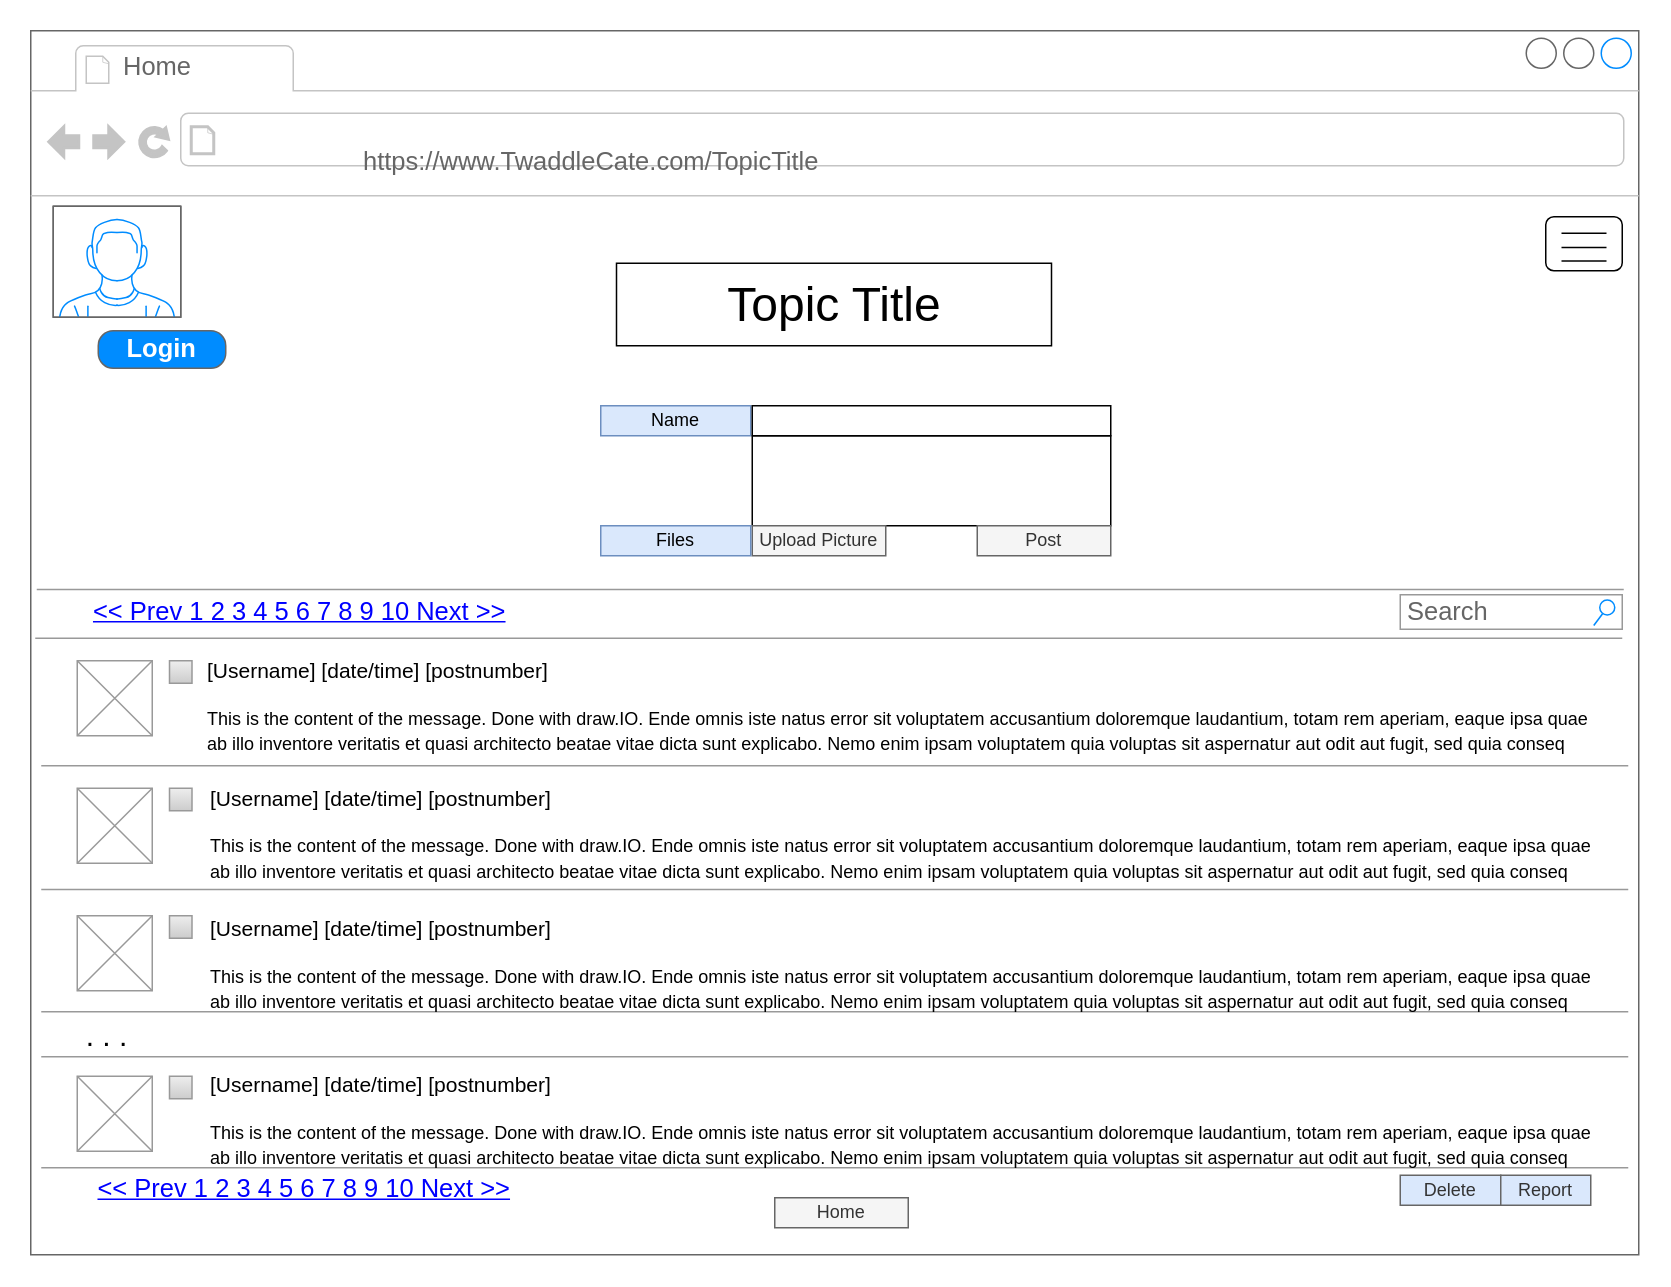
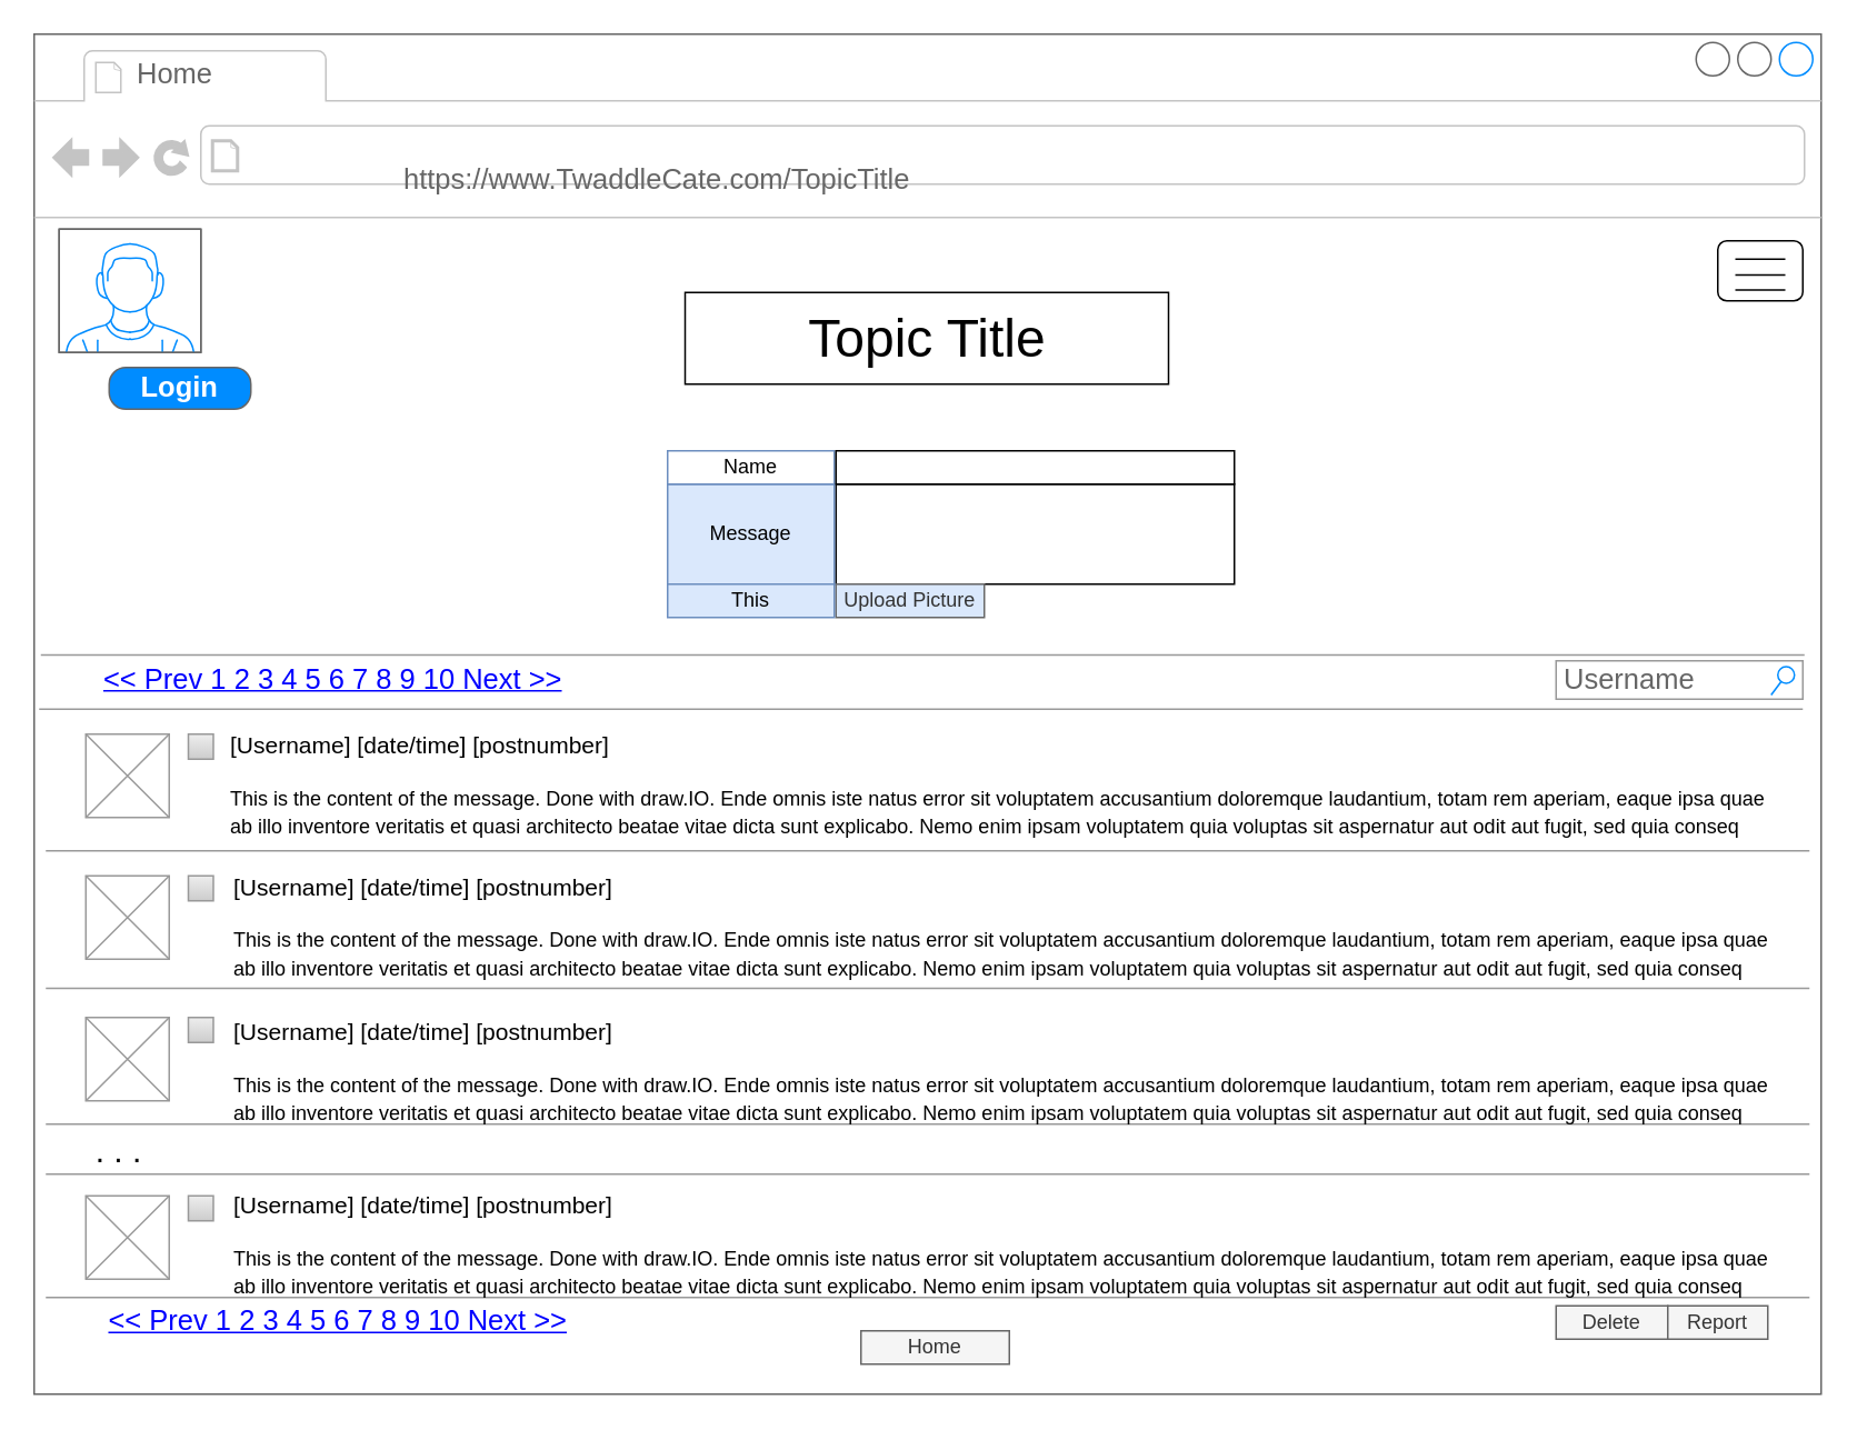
  <mxCell id="0" />
  <mxCell id="1" parent="0" />
  <mxCell id="2" value="" style="strokeWidth=1;shadow=0;dashed=0;align=center;html=1;shape=mxgraph.mockup.containers.browserWindow;rSize=0;fillColor=#ffffff;strokeColor=#666666;strokeColor2=#008cff;strokeColor3=#c4c4c4;mainText=,;recursiveResize=0;" parent="1" vertex="1"><mxGeometry x="20" y="20" width="1072" height="816" as="geometry" /></mxCell>
  <mxCell id="3" value="Home" style="strokeWidth=1;shadow=0;dashed=0;align=center;html=1;shape=mxgraph.mockup.containers.anchor;fontSize=17;fontColor=#666666;align=left;" parent="2" vertex="1"><mxGeometry x="60" y="12" width="110" height="26" as="geometry" /></mxCell>
  <mxCell id="4" value="https://www.TwaddleCate.com/TopicTitle" style="strokeWidth=1;shadow=0;dashed=0;align=center;html=1;shape=mxgraph.mockup.containers.anchor;rSize=0;fontSize=17;fontColor=#666666;align=left;" parent="2" vertex="1"><mxGeometry x="220" y="75" width="250" height="26" as="geometry" /></mxCell>
  <mxCell id="5" value="&lt;span style=&quot;font-size: 32px&quot;&gt;Topic Title&lt;/span&gt;" style="rounded=0;whiteSpace=wrap;html=1;" parent="2" vertex="1"><mxGeometry x="390.5" y="155" width="290" height="55" as="geometry" /></mxCell>
  <mxCell id="6" value="" style="verticalLabelPosition=bottom;shadow=0;dashed=0;align=center;html=1;verticalAlign=top;strokeWidth=1;shape=mxgraph.mockup.graphics.simpleIcon;strokeColor=#999999;fillColor=#ffffff;" parent="2" vertex="1"><mxGeometry x="31" y="420" width="50" height="50" as="geometry" /></mxCell>
  <mxCell id="7" value="" style="verticalLabelPosition=bottom;shadow=0;dashed=0;align=center;html=1;verticalAlign=top;strokeWidth=1;shape=mxgraph.mockup.graphics.simpleIcon;strokeColor=#999999;fillColor=#ffffff;" parent="2" vertex="1"><mxGeometry x="31" y="505" width="50" height="50" as="geometry" /></mxCell>
  <mxCell id="8" value="" style="verticalLabelPosition=bottom;shadow=0;dashed=0;align=center;html=1;verticalAlign=top;strokeWidth=1;shape=mxgraph.mockup.graphics.simpleIcon;strokeColor=#999999;fillColor=#ffffff;" parent="2" vertex="1"><mxGeometry x="31" y="590" width="50" height="50" as="geometry" /></mxCell>
  <mxCell id="9" value="Login" style="strokeWidth=1;shadow=0;dashed=0;align=center;html=1;shape=mxgraph.mockup.buttons.button;strokeColor=#666666;fontColor=#ffffff;mainText=;buttonStyle=round;fontSize=17;fontStyle=1;fillColor=#008cff;whiteSpace=wrap;" parent="2" vertex="1"><mxGeometry x="45" y="200" width="85" height="25" as="geometry" /></mxCell>
  <mxCell id="10" value="" style="verticalLabelPosition=bottom;shadow=0;dashed=0;align=center;html=1;verticalAlign=top;strokeWidth=1;shape=mxgraph.mockup.containers.userMale;strokeColor=#666666;strokeColor2=#008cff;fillColor=#ffffff;" parent="2" vertex="1"><mxGeometry x="15" y="117" width="85" height="74" as="geometry" /></mxCell>
  <mxCell id="11" value="" style="rounded=1;whiteSpace=wrap;html=1;" parent="2" vertex="1"><mxGeometry x="1010" y="124" width="51" height="36" as="geometry" /></mxCell>
  <mxCell id="12" value="" style="endArrow=none;html=1;" parent="2" edge="1"><mxGeometry width="50" height="50" relative="1" as="geometry"><mxPoint x="1020.5" y="135" as="sourcePoint" /><mxPoint x="1050.5" y="135" as="targetPoint" /></mxGeometry></mxCell>
  <mxCell id="13" value="" style="endArrow=none;html=1;" parent="2" edge="1"><mxGeometry width="50" height="50" relative="1" as="geometry"><mxPoint x="1020.5" y="144.5" as="sourcePoint" /><mxPoint x="1050.5" y="144.5" as="targetPoint" /></mxGeometry></mxCell>
  <mxCell id="14" value="" style="endArrow=none;html=1;" parent="2" edge="1"><mxGeometry width="50" height="50" relative="1" as="geometry"><mxPoint x="1020.5" y="153.5" as="sourcePoint" /><mxPoint x="1050.5" y="153.5" as="targetPoint" /></mxGeometry></mxCell>
  <mxCell id="15" value="" style="rounded=0;whiteSpace=wrap;html=1;" vertex="1" parent="2"><mxGeometry x="481" y="270" width="239" height="60" as="geometry" /></mxCell>
- <mxCell id="16" value="&lt;span style=&quot;&quot;&gt;Upload Picture&lt;/span&gt;" style="rounded=0;whiteSpace=wrap;html=1;fillColor=#f5f5f5;strokeColor=#666666;fontColor=#333333;labelBackgroundColor=none;" vertex="1" parent="2"><mxGeometry x="481" y="330" width="89" height="20" as="geometry" /></mxCell>
- <mxCell id="18" value="Files" style="rounded=0;whiteSpace=wrap;html=1;labelBackgroundColor=none;fillColor=#dae8fc;strokeColor=#6c8ebf;" vertex="1" parent="2"><mxGeometry x="380" y="330" width="100" height="20" as="geometry" /></mxCell>
- <mxCell id="19" value="Name" style="rounded=0;whiteSpace=wrap;html=1;labelBackgroundColor=none;fillColor=#dae8fc;strokeColor=#6c8ebf;" vertex="1" parent="2"><mxGeometry x="380" y="250" width="100" height="20" as="geometry" /></mxCell>
+ <mxCell id="16" value="&lt;span style=&quot;&quot;&gt;Upload Picture&lt;/span&gt;" style="rounded=0;whiteSpace=wrap;html=1;fillColor=#dae8fc;strokeColor=#666666;fontColor=#333333;labelBackgroundColor=none;" vertex="1" parent="2"><mxGeometry x="481" y="330" width="89" height="20" as="geometry" /></mxCell>
+ <mxCell id="17" value="Message" style="rounded=0;whiteSpace=wrap;html=1;fillColor=#dae8fc;strokeColor=#6c8ebf;" vertex="1" parent="2"><mxGeometry x="380" y="270" width="100" height="60" as="geometry" /></mxCell>
+ <mxCell id="18" value="This" style="rounded=0;whiteSpace=wrap;html=1;labelBackgroundColor=none;fillColor=#dae8fc;strokeColor=#6c8ebf;" vertex="1" parent="2"><mxGeometry x="380" y="330" width="100" height="20" as="geometry" /></mxCell>
+ <mxCell id="19" value="Name" style="rounded=0;whiteSpace=wrap;html=1;labelBackgroundColor=none;fillColor=#ffffff;strokeColor=#6c8ebf;" vertex="1" parent="2"><mxGeometry x="380" y="250" width="100" height="20" as="geometry" /></mxCell>
  <mxCell id="20" value="" style="rounded=0;whiteSpace=wrap;html=1;labelBackgroundColor=none;" vertex="1" parent="2"><mxGeometry x="481" y="250" width="239" height="20" as="geometry" /></mxCell>
  <mxCell id="21" value="" style="verticalLabelPosition=bottom;shadow=0;dashed=0;align=center;html=1;verticalAlign=top;strokeWidth=1;shape=mxgraph.mockup.markup.line;strokeColor=#999999;" vertex="1" parent="2"><mxGeometry x="4" y="362.5" width="1058" height="20" as="geometry" /></mxCell>
  <mxCell id="22" value="" style="verticalLabelPosition=bottom;shadow=0;dashed=0;align=center;html=1;verticalAlign=top;strokeWidth=1;shape=mxgraph.mockup.markup.line;strokeColor=#999999;" vertex="1" parent="2"><mxGeometry x="3" y="395" width="1058" height="20" as="geometry" /></mxCell>
  <mxCell id="23" value="" style="verticalLabelPosition=bottom;shadow=0;dashed=0;align=center;html=1;verticalAlign=top;strokeWidth=1;shape=mxgraph.mockup.markup.line;strokeColor=#999999;" vertex="1" parent="2"><mxGeometry x="7" y="480" width="1058" height="20" as="geometry" /></mxCell>
  <mxCell id="24" value="" style="verticalLabelPosition=bottom;shadow=0;dashed=0;align=center;html=1;verticalAlign=top;strokeWidth=1;shape=mxgraph.mockup.markup.line;strokeColor=#999999;" vertex="1" parent="2"><mxGeometry x="7" y="562.5" width="1058" height="20" as="geometry" /></mxCell>
  <mxCell id="25" value="" style="verticalLabelPosition=bottom;shadow=0;dashed=0;align=center;html=1;verticalAlign=top;strokeWidth=1;shape=mxgraph.mockup.graphics.simpleIcon;strokeColor=#999999;fillColor=#ffffff;" vertex="1" parent="2"><mxGeometry x="31" y="697" width="50" height="50" as="geometry" /></mxCell>
  <mxCell id="26" value="" style="verticalLabelPosition=bottom;shadow=0;dashed=0;align=center;html=1;verticalAlign=top;strokeWidth=1;shape=mxgraph.mockup.markup.line;strokeColor=#999999;" vertex="1" parent="2"><mxGeometry x="7" y="644" width="1058" height="20" as="geometry" /></mxCell>
  <mxCell id="27" value="" style="verticalLabelPosition=bottom;shadow=0;dashed=0;align=center;html=1;verticalAlign=top;strokeWidth=1;shape=mxgraph.mockup.markup.line;strokeColor=#999999;" vertex="1" parent="2"><mxGeometry x="7" y="748" width="1058" height="20" as="geometry" /></mxCell>
- <mxCell id="28" value="Search" style="strokeWidth=1;shadow=0;dashed=0;align=center;html=1;shape=mxgraph.mockup.forms.searchBox;strokeColor=#999999;mainText=;fillColor=#ffffff;strokeColor2=#008cff;fontColor=#666666;fontSize=17;align=left;spacingLeft=3;labelBackgroundColor=none;" vertex="1" parent="2"><mxGeometry x="913" y="376" width="148" height="23" as="geometry" /></mxCell>
+ <mxCell id="28" value="Username" style="strokeWidth=1;shadow=0;dashed=0;align=center;html=1;shape=mxgraph.mockup.forms.searchBox;strokeColor=#999999;mainText=;fillColor=#ffffff;strokeColor2=#008cff;fontColor=#666666;fontSize=17;align=left;spacingLeft=3;labelBackgroundColor=none;" vertex="1" parent="2"><mxGeometry x="913" y="376" width="148" height="23" as="geometry" /></mxCell>
  <mxCell id="29" value="&lt;&lt; Prev 1 2 3 4 5 6 7 8 9 10 Next &gt;&gt;" style="strokeWidth=1;shadow=0;dashed=0;align=center;html=1;shape=mxgraph.mockup.navigation.pagination;linkText=;fontSize=17;fontColor=#0000ff;fontStyle=4;labelBackgroundColor=none;" vertex="1" parent="2"><mxGeometry x="4" y="372.5" width="350" height="30" as="geometry" /></mxCell>
  <mxCell id="30" value="&lt;&lt; Prev 1 2 3 4 5 6 7 8 9 10 Next &gt;&gt;" style="strokeWidth=1;shadow=0;dashed=0;align=center;html=1;shape=mxgraph.mockup.navigation.pagination;linkText=;fontSize=17;fontColor=#0000ff;fontStyle=4;labelBackgroundColor=none;" vertex="1" parent="2"><mxGeometry x="7" y="758" width="350" height="30" as="geometry" /></mxCell>
  <mxCell id="31" value="" style="verticalLabelPosition=bottom;shadow=0;dashed=0;align=center;html=1;verticalAlign=top;strokeWidth=1;shape=mxgraph.mockup.markup.line;strokeColor=#999999;" vertex="1" parent="2"><mxGeometry x="7" y="674" width="1058" height="20" as="geometry" /></mxCell>
  <mxCell id="32" value="&lt;font style=&quot;font-size: 20px&quot;&gt;. . .&lt;/font&gt;" style="text;html=1;strokeColor=none;fillColor=none;align=center;verticalAlign=middle;whiteSpace=wrap;rounded=0;labelBackgroundColor=none;" vertex="1" parent="2"><mxGeometry x="31" y="658.5" width="40" height="20" as="geometry" /></mxCell>
- <mxCell id="33" value="&lt;span&gt;Delete&lt;/span&gt;" style="rounded=0;whiteSpace=wrap;html=1;fillColor=#dae8fc;strokeColor=#666666;fontColor=#333333;labelBackgroundColor=none;" vertex="1" parent="2"><mxGeometry x="913" y="763" width="67" height="20" as="geometry" /></mxCell>
- <mxCell id="34" value="&lt;span&gt;Report&lt;/span&gt;" style="rounded=0;whiteSpace=wrap;html=1;fillColor=#dae8fc;strokeColor=#666666;fontColor=#333333;labelBackgroundColor=none;" vertex="1" parent="2"><mxGeometry x="980" y="763" width="60" height="20" as="geometry" /></mxCell>
+ <mxCell id="33" value="&lt;span&gt;Delete&lt;/span&gt;" style="rounded=0;whiteSpace=wrap;html=1;fillColor=#f5f5f5;strokeColor=#666666;fontColor=#333333;labelBackgroundColor=none;" vertex="1" parent="2"><mxGeometry x="913" y="763" width="67" height="20" as="geometry" /></mxCell>
+ <mxCell id="34" value="&lt;span&gt;Report&lt;/span&gt;" style="rounded=0;whiteSpace=wrap;html=1;fillColor=#f5f5f5;strokeColor=#666666;fontColor=#333333;labelBackgroundColor=none;" vertex="1" parent="2"><mxGeometry x="980" y="763" width="60" height="20" as="geometry" /></mxCell>
  <mxCell id="35" value="Option 1" style="strokeWidth=1;shadow=0;dashed=0;align=center;html=1;shape=mxgraph.mockup.forms.rrect;rSize=0;fillColor=#eeeeee;strokeColor=#999999;gradientColor=#cccccc;align=left;spacingLeft=4;fontSize=17;fontColor=none;labelPosition=right;labelBackgroundColor=none;noLabel=1;" vertex="1" parent="2"><mxGeometry x="92.5" y="420" width="15" height="15" as="geometry" /></mxCell>
  <mxCell id="36" value="Option 1" style="strokeWidth=1;shadow=0;dashed=0;align=center;html=1;shape=mxgraph.mockup.forms.rrect;rSize=0;fillColor=#eeeeee;strokeColor=#999999;gradientColor=#cccccc;align=left;spacingLeft=4;fontSize=17;fontColor=none;labelPosition=right;labelBackgroundColor=none;noLabel=1;" vertex="1" parent="2"><mxGeometry x="92.5" y="505" width="15" height="15" as="geometry" /></mxCell>
  <mxCell id="37" value="Option 1" style="strokeWidth=1;shadow=0;dashed=0;align=center;html=1;shape=mxgraph.mockup.forms.rrect;rSize=0;fillColor=#eeeeee;strokeColor=#999999;gradientColor=#cccccc;align=left;spacingLeft=4;fontSize=17;fontColor=none;labelPosition=right;labelBackgroundColor=none;noLabel=1;" vertex="1" parent="2"><mxGeometry x="92.5" y="590" width="15" height="15" as="geometry" /></mxCell>
  <mxCell id="38" value="Option 1" style="strokeWidth=1;shadow=0;dashed=0;align=center;shape=mxgraph.mockup.forms.rrect;rSize=0;fillColor=#eeeeee;strokeColor=#999999;gradientColor=#cccccc;align=left;spacingLeft=4;fontSize=17;fontColor=none;labelPosition=right;labelBackgroundColor=none;html=1;noLabel=1;" vertex="1" parent="2"><mxGeometry x="92.5" y="697" width="15" height="15" as="geometry" /></mxCell>
  <mxCell id="39" value="&lt;span&gt;Home&lt;/span&gt;" style="rounded=0;whiteSpace=wrap;html=1;fillColor=#f5f5f5;strokeColor=#666666;fontColor=#333333;labelBackgroundColor=none;" vertex="1" parent="2"><mxGeometry x="496" y="778" width="89" height="20" as="geometry" /></mxCell>
  <mxCell id="40" value="&lt;h1 style=&quot;font-size: 14px&quot;&gt;&lt;span style=&quot;font-weight: normal&quot;&gt;&lt;font style=&quot;font-size: 14px&quot;&gt;[Username] [date/time] [postnumber]&lt;/font&gt;&lt;/span&gt;&lt;/h1&gt;&lt;p style=&quot;font-size: 14px&quot;&gt;&lt;span style=&quot;font-size: 12px&quot;&gt;This is the content of the message. Done with draw.IO. Ende omnis iste natus error sit voluptatem accusantium doloremque laudantium, totam rem aperiam, eaque ipsa quae ab illo inventore veritatis et quasi architecto beatae vitae dicta sunt explicabo. Nemo enim ipsam voluptatem quia voluptas sit aspernatur aut odit aut fugit, sed quia conseq&lt;/span&gt;&lt;br&gt;&lt;/p&gt;" style="text;html=1;strokeColor=none;fillColor=none;spacing=5;spacingTop=-20;whiteSpace=wrap;overflow=hidden;rounded=0;labelBackgroundColor=none;fontColor=none;" vertex="1" parent="2"><mxGeometry x="112.5" y="420" width="945" height="82" as="geometry" /></mxCell>
  <mxCell id="41" value="&lt;h1 style=&quot;font-size: 14px&quot;&gt;&lt;span style=&quot;font-weight: normal&quot;&gt;&lt;font style=&quot;font-size: 14px&quot;&gt;[Username] [date/time] [postnumber]&lt;/font&gt;&lt;/span&gt;&lt;/h1&gt;&lt;p style=&quot;font-size: 14px&quot;&gt;&lt;span style=&quot;font-size: 12px&quot;&gt;This is the content of the message. Done with draw.IO. Ende omnis iste natus error sit voluptatem accusantium doloremque laudantium, totam rem aperiam, eaque ipsa quae ab illo inventore veritatis et quasi architecto beatae vitae dicta sunt explicabo. Nemo enim ipsam voluptatem quia voluptas sit aspernatur aut odit aut fugit, sed quia conseq&lt;/span&gt;&lt;br&gt;&lt;/p&gt;" style="text;html=1;strokeColor=none;fillColor=none;spacing=5;spacingTop=-20;whiteSpace=wrap;overflow=hidden;rounded=0;labelBackgroundColor=none;fontColor=none;" vertex="1" parent="2"><mxGeometry x="115" y="592" width="945" height="82" as="geometry" /></mxCell>
  <mxCell id="42" value="&lt;h1 style=&quot;font-size: 14px&quot;&gt;&lt;span style=&quot;font-weight: normal&quot;&gt;&lt;font style=&quot;font-size: 14px&quot;&gt;[Username] [date/time] [postnumber]&lt;/font&gt;&lt;/span&gt;&lt;/h1&gt;&lt;p style=&quot;font-size: 14px&quot;&gt;&lt;span style=&quot;font-size: 12px&quot;&gt;This is the content of the message. Done with draw.IO. Ende omnis iste natus error sit voluptatem accusantium doloremque laudantium, totam rem aperiam, eaque ipsa quae ab illo inventore veritatis et quasi architecto beatae vitae dicta sunt explicabo. Nemo enim ipsam voluptatem quia voluptas sit aspernatur aut odit aut fugit, sed quia conseq&lt;/span&gt;&lt;br&gt;&lt;/p&gt;" style="text;html=1;strokeColor=none;fillColor=none;spacing=5;spacingTop=-20;whiteSpace=wrap;overflow=hidden;rounded=0;labelBackgroundColor=none;fontColor=none;" vertex="1" parent="2"><mxGeometry x="115" y="696" width="945" height="82" as="geometry" /></mxCell>
- <mxCell id="43" value="&lt;span&gt;Post&lt;/span&gt;" style="rounded=0;whiteSpace=wrap;html=1;fillColor=#f5f5f5;strokeColor=#666666;fontColor=#333333;labelBackgroundColor=none;" vertex="1" parent="2"><mxGeometry x="631" y="330" width="89" height="20" as="geometry" /></mxCell>
  <mxCell id="44" value="&lt;h1 style=&quot;font-size: 14px&quot;&gt;&lt;span style=&quot;font-weight: normal&quot;&gt;&lt;font style=&quot;font-size: 14px&quot;&gt;[Username] [date/time] [postnumber]&lt;/font&gt;&lt;/span&gt;&lt;/h1&gt;&lt;p style=&quot;font-size: 14px&quot;&gt;&lt;span style=&quot;font-size: 12px&quot;&gt;This is the content of the message. Done with draw.IO. Ende omnis iste natus error sit voluptatem accusantium doloremque laudantium, totam rem aperiam, eaque ipsa quae ab illo inventore veritatis et quasi architecto beatae vitae dicta sunt explicabo. Nemo enim ipsam voluptatem quia voluptas sit aspernatur aut odit aut fugit, sed quia conseq&lt;/span&gt;&lt;br&gt;&lt;/p&gt;" style="text;html=1;strokeColor=none;fillColor=none;spacing=5;spacingTop=-20;whiteSpace=wrap;overflow=hidden;rounded=0;labelBackgroundColor=none;fontColor=none;" vertex="1" parent="1"><mxGeometry x="135" y="525" width="945" height="82" as="geometry" /></mxCell>
